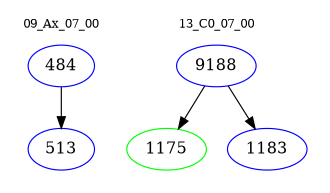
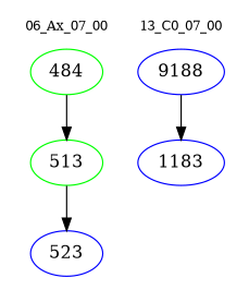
  digraph {
    node [color=blue]
    edge [color=black]
-   n1 [label=513]
-   n2 [label=484]
+   n1 [color=green label=513]
+   n2 [color=green label=484]
+   n3 [label=523]
    n4 [label=9188]
-   n5 [color=green label=1175]
    n6 [label=1183]
    subgraph cluster_1 {
      color=white
      fontsize=10
-     label="09_Ax_07_00"
+     label="06_Ax_07_00"
      n1
      n2
+     n3
    }
    subgraph cluster_2 {
      color=white
      fontsize=10
      label="13_C0_07_00"
      n4
-     n5
      n6
    }
+   n1 -> n3
    n2 -> n1
-   n4 -> n5
    n4 -> n6
  }
